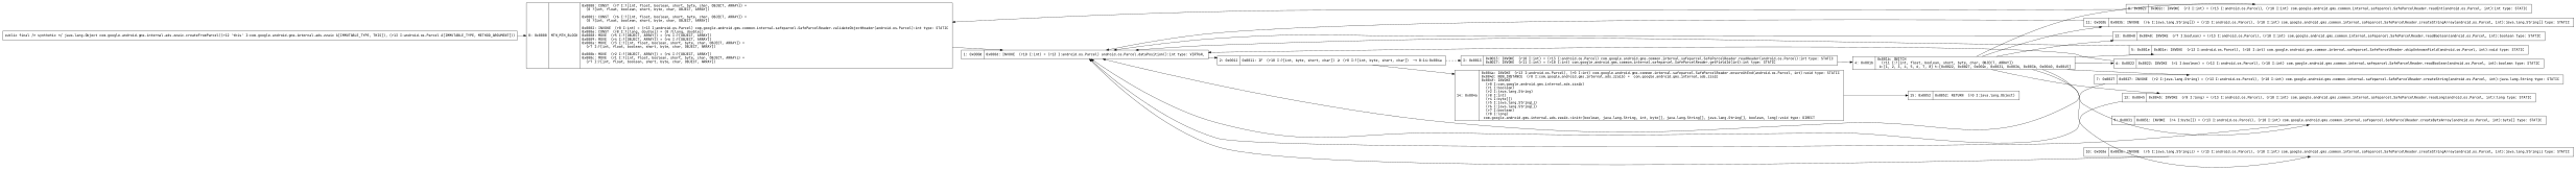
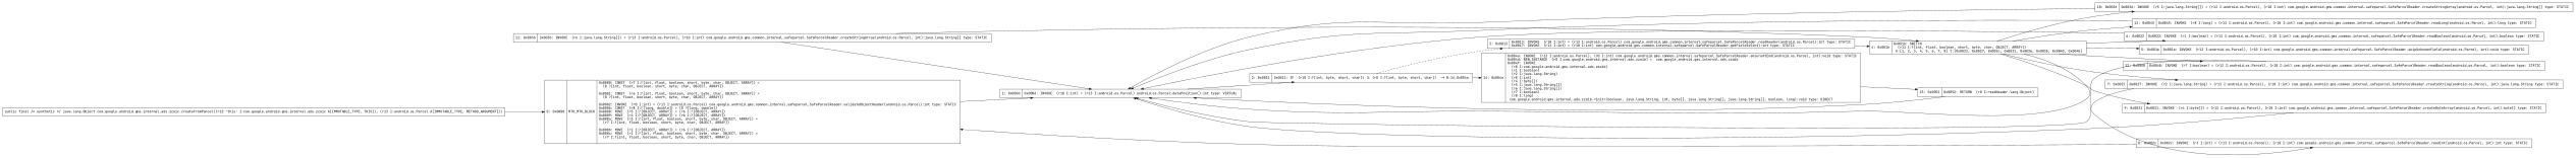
  digraph {
    fontname="JetBrains Mono"
    rankdir=LR
    node [fontname="JetBrains Mono" shape=record]
    edge [fontname="JetBrains Mono"]
    n1 [label="{0\:\ 0x0000|MTH_MTH_BLOCK\l|0x0000: CONST  (r7 I:?[int, float, boolean, short, byte, char, OBJECT, ARRAY]) = \l  (0 ?[int, float, boolean, short, byte, char, OBJECT, ARRAY])\l \l0x0001: CONST  (r6 I:?[int, float, boolean, short, byte, char, OBJECT, ARRAY]) = \l  (0 ?[int, float, boolean, short, byte, char, OBJECT, ARRAY])\l \l0x0002: INVOKE  (r0 I:int) = (r13 I:android.os.Parcel) com.google.android.gms.common.internal.safeparcel.SafeParcelReader.validateObjectHeader(android.os.Parcel):int type: STATIC \l0x0006: CONST  (r8 I:?[long, double]) = (0 ?[long, double]) \l0x0008: MOVE  (r5 I:?[OBJECT, ARRAY]) = (r6 I:?[OBJECT, ARRAY]) \l0x0009: MOVE  (r4 I:?[OBJECT, ARRAY]) = (r6 I:?[OBJECT, ARRAY]) \l0x000a: MOVE  (r3 I:?[int, float, boolean, short, byte, char, OBJECT, ARRAY]) = \l  (r7 I:?[int, float, boolean, short, byte, char, OBJECT, ARRAY])\l \l0x000b: MOVE  (r2 I:?[OBJECT, ARRAY]) = (r6 I:?[OBJECT, ARRAY]) \l0x000c: MOVE  (r1 I:?[int, float, boolean, short, byte, char, OBJECT, ARRAY]) = \l  (r7 I:?[int, float, boolean, short, byte, char, OBJECT, ARRAY])\l \l}"]
    n2 [label="{1\:\ 0x000d|0x000d: INVOKE  (r10 I:int) = (r13 I:android.os.Parcel) android.os.Parcel.dataPosition():int type: VIRTUAL \l}"]
    n3 [label="{2\:\ 0x0011|0x0011: IF  (r10 I:?[int, byte, short, char]) \>= (r0 I:?[int, byte, short, char])  \-\> B:14:0x004a \l}"]
    n4 [label="{3\:\ 0x0013|0x0013: INVOKE  (r10 I:int) = (r13 I:android.os.Parcel) com.google.android.gms.common.internal.safeparcel.SafeParcelReader.readHeader(android.os.Parcel):int type: STATIC \l0x0017: INVOKE  (r11 I:int) = (r10 I:int) com.google.android.gms.common.internal.safeparcel.SafeParcelReader.getFieldId(int):int type: STATIC \l}"]
    n5 [label="{14\:\ 0x004a|0x004a: INVOKE  (r13 I:android.os.Parcel), (r0 I:int) com.google.android.gms.common.internal.safeparcel.SafeParcelReader.ensureAtEnd(android.os.Parcel, int):void type: STATIC \l0x004d: NEW_INSTANCE  (r0 I:com.google.android.gms.internal.ads.zzaib) =  com.google.android.gms.internal.ads.zzaib \l0x004f: INVOKE  \l  (r0 I:com.google.android.gms.internal.ads.zzaib)\l  (r1 I:boolean)\l  (r2 I:java.lang.String)\l  (r8 I:int)\l  (r4 I:byte[])\l  (r5 I:java.lang.String[])\l  (r6 I:java.lang.String[])\l  (r7 I:boolean)\l  (r8 I:long)\l com.google.android.gms.internal.ads.zzaib.\<init\>(boolean, java.lang.String, int, byte[], java.lang.String[], java.lang.String[], boolean, long):void type: DIRECT \l}"]
    n6 [label="{4\:\ 0x001b|0x001b: SWITCH  \l  (r11 I:?[int, float, boolean, short, byte, char, OBJECT, ARRAY])\l k:[1, 2, 3, 4, 5, 6, 7, 8] t:[0x0022, 0x0027, 0x002c, 0x0031, 0x0036, 0x003b, 0x0040, 0x0045] \l}"]
-   n7 [label="{15\:\ 0x0052|0x0052: RETURN  (r0 I:java.lang.Object) \l}"]
+   n7 [label="{15\:\ 0x0052|0x0052: RETURN  (r0 I:readHeader.lang.Object) \l}"]
    n8 [label="{5\:\ 0x001e|0x001e: INVOKE  (r13 I:android.os.Parcel), (r10 I:int) com.google.android.gms.common.internal.safeparcel.SafeParcelReader.skipUnknownField(android.os.Parcel, int):void type: STATIC \l}"]
    n9 [label="{6\:\ 0x0022|0x0022: INVOKE  (r1 I:boolean) = (r13 I:android.os.Parcel), (r10 I:int) com.google.android.gms.common.internal.safeparcel.SafeParcelReader.readBoolean(android.os.Parcel, int):boolean type: STATIC \l}"]
    n10 [label="{7\:\ 0x0027|0x0027: INVOKE  (r2 I:java.lang.String) = (r13 I:android.os.Parcel), (r10 I:int) com.google.android.gms.common.internal.safeparcel.SafeParcelReader.createString(android.os.Parcel, int):java.lang.String type: STATIC \l}"]
    n11 [label="{8\:\ 0x002c|0x002c: INVOKE  (r3 I:int) = (r13 I:android.os.Parcel), (r10 I:int) com.google.android.gms.common.internal.safeparcel.SafeParcelReader.readInt(android.os.Parcel, int):int type: STATIC \l}"]
    n12 [label="{9\:\ 0x0031|0x0031: INVOKE  (r4 I:byte[]) = (r13 I:android.os.Parcel), (r10 I:int) com.google.android.gms.common.internal.safeparcel.SafeParcelReader.createByteArray(android.os.Parcel, int):byte[] type: STATIC \l}"]
    n13 [label="{10\:\ 0x0036|0x0036: INVOKE  (r5 I:java.lang.String[]) = (r13 I:android.os.Parcel), (r10 I:int) com.google.android.gms.common.internal.safeparcel.SafeParcelReader.createStringArray(android.os.Parcel, int):java.lang.String[] type: STATIC \l}"]
    n14 [label="{11\:\ 0x003b|0x003b: INVOKE  (r6 I:java.lang.String[]) = (r13 I:android.os.Parcel), (r10 I:int) com.google.android.gms.common.internal.safeparcel.SafeParcelReader.createStringArray(android.os.Parcel, int):java.lang.String[] type: STATIC \l}"]
    n15 [label="{12\:\ 0x0040|0x0040: INVOKE  (r7 I:boolean) = (r13 I:android.os.Parcel), (r10 I:int) com.google.android.gms.common.internal.safeparcel.SafeParcelReader.readBoolean(android.os.Parcel, int):boolean type: STATIC \l}"]
    n16 [label="{13\:\ 0x0045|0x0045: INVOKE  (r8 I:long) = (r13 I:android.os.Parcel), (r10 I:int) com.google.android.gms.common.internal.safeparcel.SafeParcelReader.readLong(android.os.Parcel, int):long type: STATIC \l}"]
    n17 [label="{public final \/* synthetic *\/ java.lang.Object com.google.android.gms.internal.ads.zzaic.createFromParcel((r12 'this' I:com.google.android.gms.internal.ads.zzaic A[IMMUTABLE_TYPE, THIS]), (r13 I:android.os.Parcel A[IMMUTABLE_TYPE, METHOD_ARGUMENT])) }"]
    n1 -> n2
    n2 -> n3
    n3 -> n4 [style=dashed]
    n3 -> n5
    n4 -> n6
    n5 -> n7
    n6 -> n8
    n6 -> n9
    n6 -> n10
    n6 -> n11
    n6 -> n12
    n6 -> n13
-   n6 -> n14
+   n14 -> n6
    n6 -> n15
    n6 -> n16
-   n8 -> n2
+   n7 -> n2
    n9 -> n2
    n10 -> n2
    n11 -> n1
    n12 -> n2
    n13 -> n2
    n14 -> n2
    n15 -> n2
    n16 -> n2
    n17 -> n1
  }
